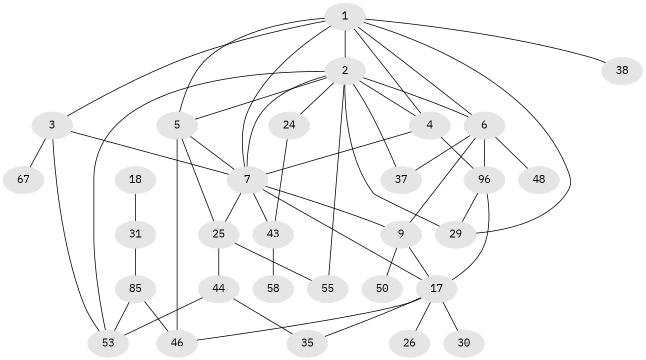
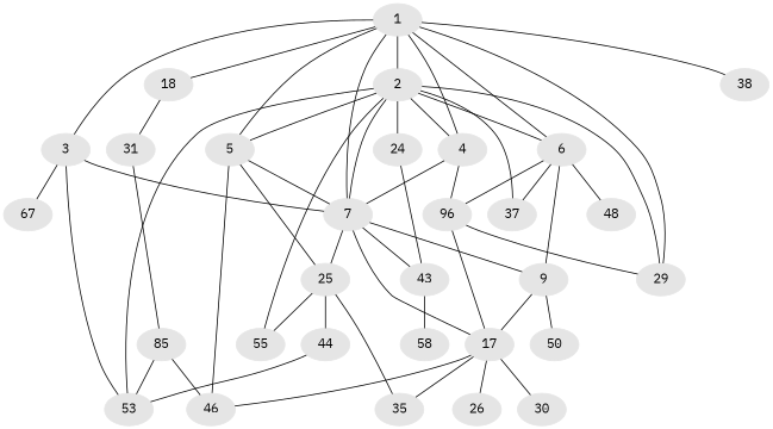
  graph {
    fontname="IBM Plex Mono"
    node [color=gray90 fontname="IBM Plex Mono" style=filled]
    edge [fontname="IBM Plex Mono"]
    1 [super="+15"]
    2 [super="+11+19+59+54"]
    3 [super="+36+41"]
    4 [super="+51"]
    5 [super="+14"]
    6 [super="+34+12+33"]
    7 [super="+8+20"]
    18
    29
    38
    24 [super="+39"]
    37
    53
    55
    n15 [label=67]
    n16 [label=96 super="+28"]
    25 [super="+52"]
    46
    9
    48
    17 [super="+27+23"]
    43
    31 [super="+32"]
    35
    44
    50
    26
    30
    58
    n30 [label=85]
    1 -- 2 [weight=2]
    1 -- 3
    1 -- 4
    1 -- 5
    1 -- 6
    1 -- 7
+   1 -- 18
    1 -- 29
    1 -- 38
    2 -- 4 [weight=2]
    2 -- 5
    2 -- 6
    2 -- 7 [weight=2]
    2 -- 29
    2 -- 24
    2 -- 37
    2 -- 53
    2 -- 55
    3 -- 7
    3 -- 53
    3 -- n15
    4 -- 7
    4 -- n16
    5 -- 7
    5 -- 25
    5 -- 46
    6 -- 37
    6 -- n16
    6 -- 9
    6 -- 48
    7 -- 25
    7 -- 9
    7 -- 17
    7 -- 43
    18 -- 31
    24 -- 43
    n16 -- 29
    n16 -- 17
    25 -- 55
-   44 -- 35
+   25 -- 35
    25 -- 44
    9 -- 17
    9 -- 50
    17 -- 46
    17 -- 35
    17 -- 26
    17 -- 30
    43 -- 58
    31 -- n30
    44 -- 53
    n30 -- 53
    n30 -- 46
  }
